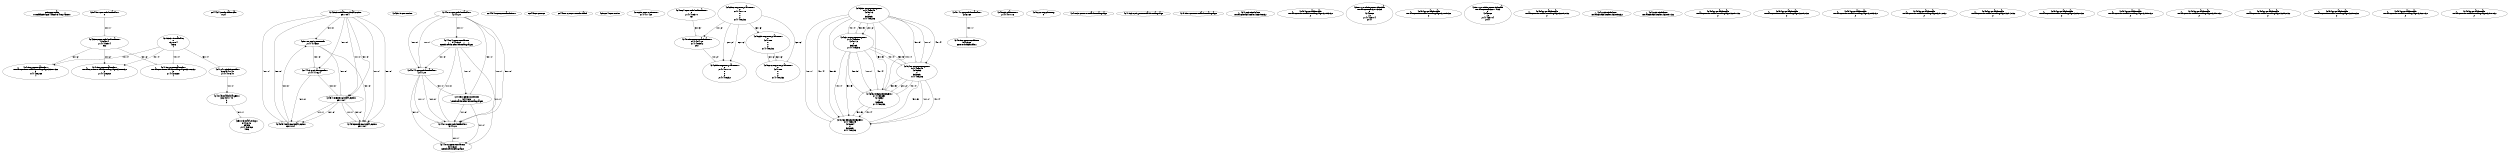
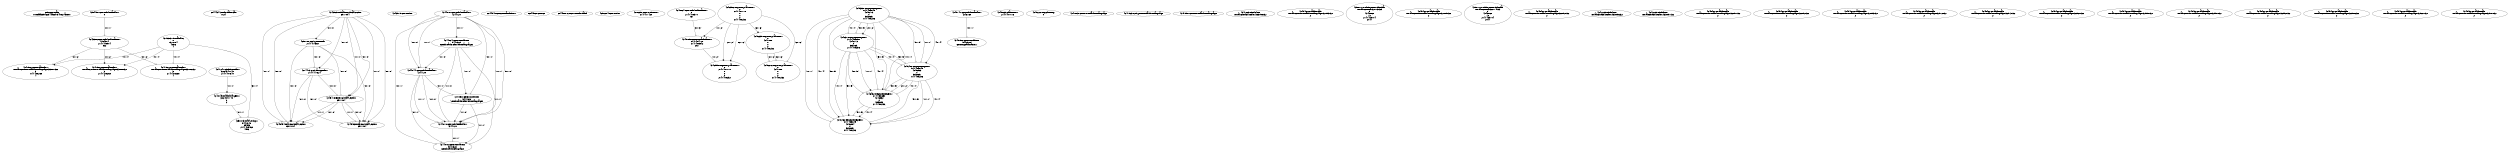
  digraph {
    edge [arrowhead=odot]
    n1 [label="6850628.main\n0008fdfc59d62544fccd754b827a3800"]
    n2 [label="4254480.GetModuleHandleW\n0"]
    n3 [label="4243306.GetModuleFileNameW\n4194304\n2147408904\n522"]
    n4 [label="4247567.GetLocaleInfoW\nretval_GetUserDefaultUILanguage_33088_32\n3\n2147408268\n4"]
    n5 [label="4247567.GetLocaleInfoW\nretval_GetUserDefaultUILanguage_33086_32\n3\n2147408268\n4"]
    n6 [label="4247567.GetLocaleInfoW\nretval_GetUserDefaultUILanguage_33087_32\n3\n2147408268\n4"]
    n7 [label="6844434.SetThreadLocale\n1024"]
    n8 [label="4243965.InitializeCriticalSection\n6917004"]
    n9 [label="4250188.GetSystemInfo\n2147417660"]
    n10 [label="4214413.GetStartupInfoW\n2147417624"]
    n11 [label="4245418.EnterCriticalSection\n6917004"]
    n12 [label="4245454.LeaveCriticalSection\n6917004"]
    n13 [label="4245469.LeaveCriticalSection\n6917004"]
    n14 [label="4243979.GetVersion\n"]
    n15 [label="4244018.GetModuleHandleW\n4244120"]
    n16 [label="4244024.GetProcAddress\n9441320\nGetThreadPreferredUILanguages"]
    n17 [label="4244044.GetModuleHandleW\n4244120"]
    n18 [label="4244050.GetProcAddress\n9441320\nSetThreadPreferredUILanguages"]
    n19 [label="4244070.GetModuleHandleW\n4244120"]
    n20 [label="4244076.GetProcAddress\n9441320\nGetThreadUILanguage"]
    n21 [label="6844540.GetCommandLineW\n"]
    n22 [label="6844560.GetACP\n"]
    n23 [label="6844580.GetCurrentThreadId\n"]
    n24 [label="4250204.GetVersion\n"]
    n25 [label="4276690.GetVersionExW\n2147417420"]
    n26 [label="4248064.GetModuleFileNameW\n0\n2147408370\n261"]
    n27 [label="4245785.GetLongPathNameW\n2147407710\n2147406542\n261"]
    n28 [label="4246599.RegQueryValueExW\n0\n2147407710\n0\n0\n0\n2147408232"]
    n29 [label="4215383.VirtualAlloc\n0\n1310704\n4096\n4"]
    n30 [label="4250073.LoadStringW\n9441340\n65485\n2147409468\n4096"]
    n31 [label="4246338.RegOpenKeyExW\n2147483649\n4246772\n0\n983065\n2147408236"]
    n32 [label="4246372.RegOpenKeyExW\n2147483650\n4246772\n0\n983065\n2147408236"]
    n33 [label="4246402.RegOpenKeyExW\n2147483649\n4246832\n0\n983065\n2147408236"]
    n34 [label="4246432.RegOpenKeyExW\n2147483650\n4246832\n0\n983065\n2147408236"]
    n35 [label="4246462.RegOpenKeyExW\n2147483649\n4246884\n0\n983065\n2147408236"]
    n36 [label="4245741.GetModuleHandleW\n4246160"]
-   n37 [label="4245758.GetProcAddress\n9441320\nGetModuleHandleW"]
+   n37 [label="4245758.GetProcAddress\n9441320\nGetLongPathNameW"]
    n38 [label="4246556.RegQueryValueExW\n0\n2147407710\n0\n0\n0\n2147408232"]
    n39 [label="4246635.RegQueryValueExW\n0\n4247000\n0\n0\n0\n2147408232"]
    n40 [label="4246676.RegQueryValueExW\n0\n4247000\n0\n0\n0\n2147408232"]
    n41 [label="4245683.CharNextW\n2147407716"]
    n42 [label="4246722.RegCloseKey\n0"]
    n43 [label="4247883.GetUserDefaultUILanguage\n"]
    n44 [label="4247923.GetSystemDefaultUILanguage\n"]
    n45 [label="4247558.GetUserDefaultUILanguage\n"]
    n46 [label="4247247.FindFirstFileW\n3224341740\n2147407640"]
    n47 [label="4248145.LoadLibraryExW\n3224341740\n0\n2"]
    n48 [label="4247263.FindClose\nretval_FindFirstFileW_33098_32"]
    n49 [label="4245487.IsValidLocale\nretval_GetUserDefaultUILanguage_32853_32\n2"]
    n50 [label="4250171.MultiByteToWideChar\nretval_GetACP_32773_32\n0\n4243868\n10\n2147403704\n2047"]
    n51 [label="4245487.IsValidLocale\nretval_GetUserDefaultUILanguage_32889_32\n2"]
    n52 [label="4250171.MultiByteToWideChar\nretval_GetACP_32774_32\n0\n4243868\n10\n2147403704\n2047"]
    n53 [label="4245487.IsValidLocale\nretval_GetUserDefaultUILanguage_32892_32\n2"]
    n54 [label="4247263.FindClose\nretval_FindFirstFileW_33096_32"]
    n55 [label="4247263.FindClose\nretval_FindFirstFileW_33097_32"]
    n56 [label="4245487.IsValidLocale\nretval_GetUserDefaultUILanguage_32851_32\n2"]
    n57 [label="4245487.IsValidLocale\nretval_GetUserDefaultUILanguage_32852_32\n2"]
    n58 [label="4245487.IsValidLocale\nretval_GetUserDefaultUILanguage_32893_32\n2"]
    n59 [label="4245487.IsValidLocale\nretval_GetUserDefaultUILanguage_32912_32\n2"]
    n60 [label="4245487.IsValidLocale\nretval_GetUserDefaultUILanguage_32913_32\n2"]
    n61 [label="4245487.IsValidLocale\nretval_GetUserDefaultUILanguage_32920_32\n2"]
    n62 [label="4245487.IsValidLocale\nretval_GetUserDefaultUILanguage_32950_32\n2"]
    n63 [label="4245487.IsValidLocale\nretval_GetUserDefaultUILanguage_32951_32\n2"]
    n64 [label="4245487.IsValidLocale\nretval_GetUserDefaultUILanguage_32952_32\n2"]
    n65 [label="4245487.IsValidLocale\nretval_GetUserDefaultUILanguage_32986_32\n2"]
    n66 [label="4245487.IsValidLocale\nretval_GetUserDefaultUILanguage_32921_32\n2"]
    n67 [label="4245487.IsValidLocale\nretval_GetUserDefaultUILanguage_32987_32\n2"]
    n2 -> n3 [label="(0-->1)"]
    n3 -> n4 [arrowhead=box label="(0-->2)"]
    n3 -> n5 [label="(0-->2)"]
    n3 -> n6 [label="(0-->2)"]
    n8 -> n9 [arrowhead=box label="(0-->0)"]
    n8 -> n10 [arrowhead=box label="(0-->0)"]
    n8 -> n11 [arrowhead=box label="(1-->1)"]
    n8 -> n11 [arrowhead=box label="(0-->0)"]
    n8 -> n12 [label="(1-->1)"]
    n8 -> n12 [label="(0-->0)"]
    n8 -> n13 [arrowhead=box label="(1-->1)"]
    n8 -> n13 [arrowhead=box label="(0-->0)"]
    n9 -> n10 [label="(0-->0)"]
    n9 -> n11 [label="(0-->0)"]
-   n12 -> n9 [arrowhead=box label="(0-->0)"]
+   n9 -> n12 [arrowhead=box label="(0-->0)"]
    n9 -> n13 [arrowhead=box label="(0-->0)"]
    n10 -> n11 [label="(0-->0)"]
    n10 -> n12 [arrowhead=box label="(0-->0)"]
+   n10 -> n13 [label="(0-->0)"]
    n11 -> n12 [label="(1-->1)"]
    n11 -> n12 [arrowhead=box label="(0-->0)"]
    n11 -> n13 [label="(1-->1)"]
    n11 -> n13 [arrowhead=box label="(0-->0)"]
    n15 -> n16 [arrowhead=box label="(0-->1)"]
    n15 -> n17 [label="(1-->1)"]
    n15 -> n17 [arrowhead=box label="(0-->0)"]
    n15 -> n18 [label="(0-->1)"]
    n15 -> n19 [arrowhead=box label="(1-->1)"]
    n15 -> n19 [arrowhead=box label="(0-->0)"]
+   n15 -> n20 [label="(0-->1)"]
    n16 -> n17 [arrowhead=box label="(1-->0)"]
    n16 -> n18 [arrowhead=box label="(1-->1)"]
    n16 -> n19 [label="(1-->0)"]
    n16 -> n20 [label="(1-->1)"]
    n17 -> n18 [label="(0-->1)"]
    n17 -> n19 [label="(1-->1)"]
    n17 -> n19 [arrowhead=box label="(0-->0)"]
    n17 -> n20 [label="(0-->1)"]
    n18 -> n19 [arrowhead=box label="(1-->0)"]
    n18 -> n20 [arrowhead=box label="(1-->1)"]
    n19 -> n20 [label="(0-->1)"]
    n26 -> n27 [label="(3-->3)"]
    n27 -> n28 [label="(1-->2)"]
    n29 -> n4 [arrowhead=box label="(4-->4)"]
    n29 -> n5 [label="(4-->4)"]
    n29 -> n6 [arrowhead=box label="(4-->4)"]
-   n29 -> n46 [label="(3-->4)"]
+   n29 -> n30 [label="(3-->4)"]
    n31 -> n32 [arrowhead=box label="(2-->2)"]
    n31 -> n32 [label="(4-->4)"]
    n31 -> n32 [label="(5-->5)"]
    n31 -> n33 [label="(1-->1)"]
    n31 -> n33 [arrowhead=box label="(4-->4)"]
    n31 -> n33 [label="(5-->5)"]
    n31 -> n34 [label="(4-->4)"]
    n31 -> n34 [arrowhead=box label="(5-->5)"]
    n31 -> n35 [label="(1-->1)"]
    n31 -> n35 [label="(4-->4)"]
    n31 -> n35 [arrowhead=box label="(5-->5)"]
    n32 -> n33 [label="(4-->4)"]
    n32 -> n33 [label="(5-->5)"]
    n32 -> n34 [arrowhead=box label="(1-->1)"]
    n32 -> n34 [label="(4-->4)"]
    n32 -> n34 [label="(5-->5)"]
    n32 -> n35 [label="(4-->4)"]
    n32 -> n35 [arrowhead=box label="(5-->5)"]
    n33 -> n34 [label="(2-->2)"]
    n33 -> n34 [label="(4-->4)"]
    n33 -> n34 [label="(5-->5)"]
    n33 -> n35 [arrowhead=box label="(1-->1)"]
    n33 -> n35 [label="(4-->4)"]
    n33 -> n35 [label="(5-->5)"]
    n34 -> n35 [arrowhead=box label="(4-->4)"]
    n34 -> n35 [label="(5-->5)"]
    n36 -> n37 [label="(0-->1)"]
    n38 -> n27 [arrowhead=box label="(1-->2)"]
    n38 -> n28 [arrowhead=box label="(2-->2)"]
    n38 -> n28 [arrowhead=box label="(6-->6)"]
    n38 -> n39 [arrowhead=box label="(6-->6)"]
    n38 -> n40 [label="(6-->6)"]
    n39 -> n40 [label="(2-->2)"]
    n39 -> n40 [label="(6-->6)"]
    n46 -> n47 [arrowhead=box label="(1-->1)"]
    n47 -> n30 [label="(0-->1)"]
  }
